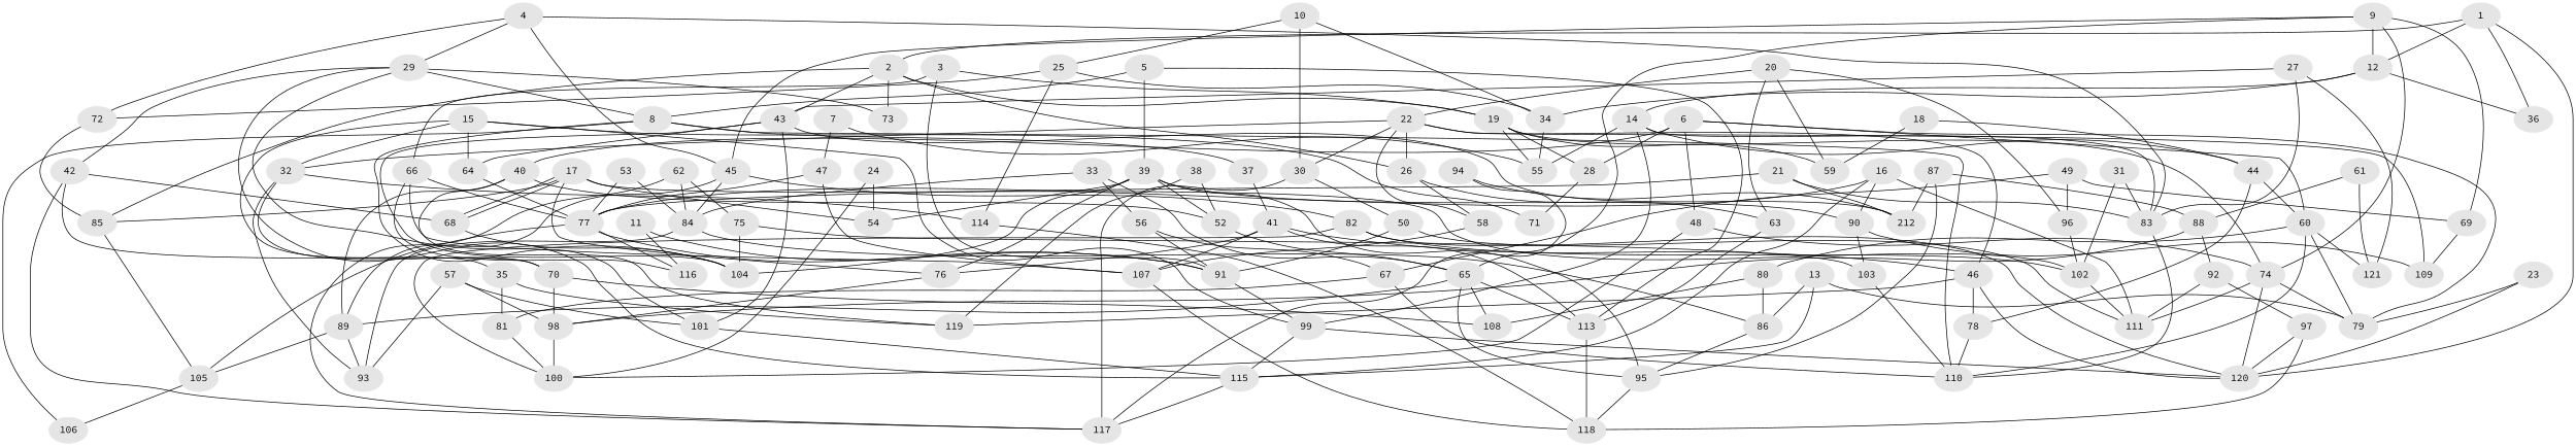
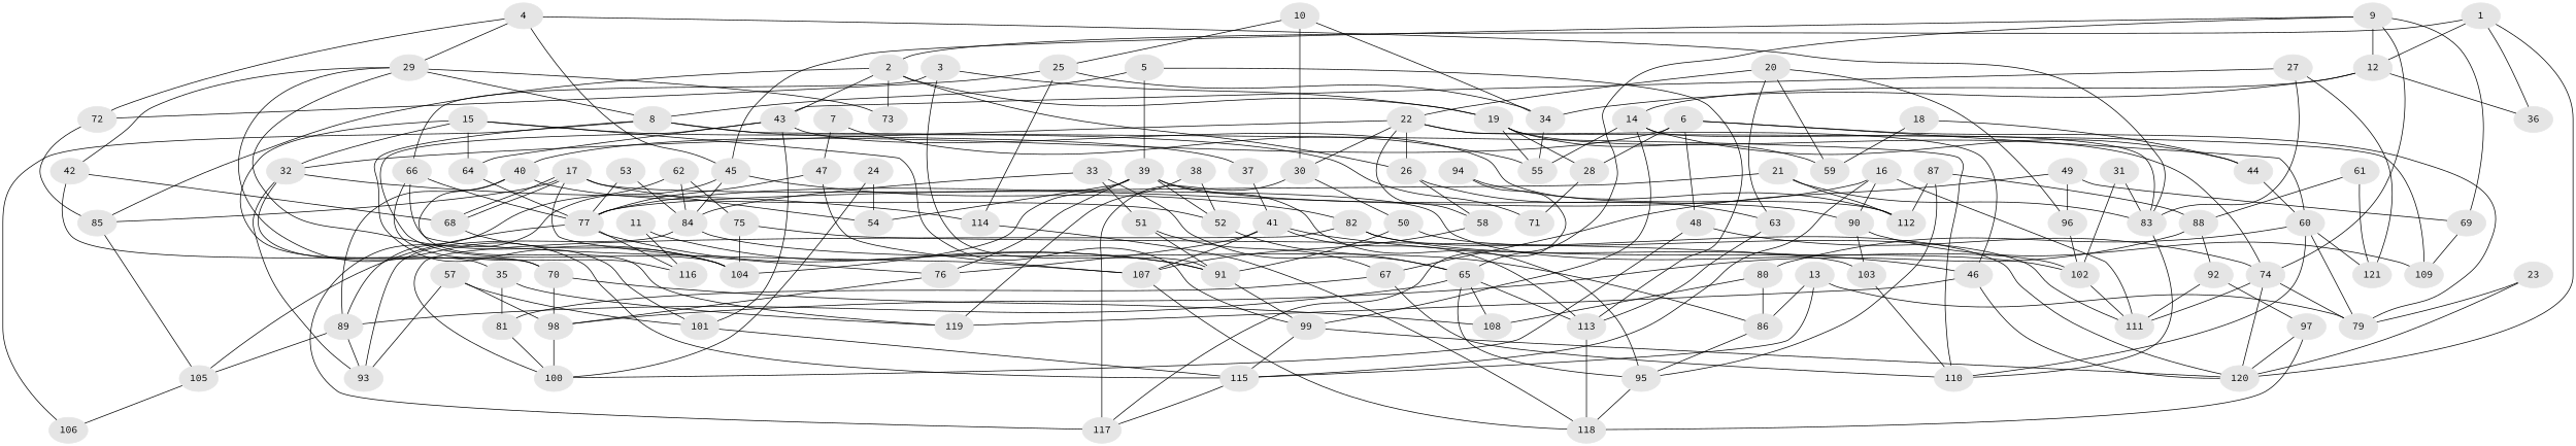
  graph {
    fontname="Source Code Pro"
    node [color=gray90 fontname="Source Code Pro" style=filled]
    edge [fontname="Source Code Pro"]
    1
    2
    12
    36
    120
    19
    26
    43
    73
    85
    34
    14
    28
    55
    74
    59
    63
    58
    101
    64
-   112 [label=212]
+   112
    104
    105
    3
    66
    91
    116
    77
    107
    99
    4
    29
    45
    72
    83
    8
    115
    42
    84
    89
    82
    110
    5
    39
    113
    37
    106
    90
    54
    76
    52
    95
    118
    6
    40
    48
    60
    79
    71
    119
    100
    121
    80
    7
    47
    41
    9
    65
    69
    108
    109
    111
    10
    25
    30
    114
    50
    117
    11
    44
    13
    86
-   78
    15
    32
    35
    70
    93
    81
    16
    103
    17
    68
    102
    98
    18
    20
    22
    96
    46
    21
    23
    24
    27
    94
    31
    33
-   56
+   56 [label=51]
    67
    38
    49
    75
    53
    57
    61
    88
    92
    62
    87
    97
    1 -- 2
    1 -- 12
    1 -- 36
    1 -- 120
    2 -- 19
    2 -- 26
    2 -- 43
    2 -- 73
    2 -- 85
    12 -- 36
    12 -- 34
    12 -- 14
    19 -- 28
    19 -- 55
    19 -- 74
    19 -- 59
    26 -- 63
    26 -- 58
    43 -- 101
    43 -- 64
    43 -- 112
    43 -- 104
    85 -- 105
    34 -- 55
    14 -- 55
    14 -- 99
    14 -- 83
    14 -- 44
    28 -- 71
    74 -- 120
    74 -- 79
    74 -- 111
    63 -- 113
    58 -- 107
    101 -- 115
    64 -- 77
    105 -- 106
    3 -- 19
    3 -- 66
    3 -- 91
    66 -- 116
    66 -- 77
    66 -- 107
    91 -- 99
    77 -- 105
    77 -- 91
    77 -- 116
    107 -- 118
    99 -- 120
    99 -- 115
    4 -- 29
    4 -- 45
    4 -- 72
    4 -- 83
    29 -- 73
    29 -- 104
    29 -- 8
    29 -- 115
    29 -- 42
    45 -- 84
    45 -- 89
    45 -- 82
    72 -- 85
    83 -- 110
    8 -- 101
    8 -- 110
    8 -- 37
    8 -- 106
    115 -- 117
-   42 -- 117
    42 -- 70
    42 -- 68
    84 -- 86
    84 -- 93
    89 -- 105
    89 -- 93
    82 -- 120
    82 -- 100
    82 -- 102
    5 -- 8
    5 -- 39
    5 -- 113
    39 -- 104
    39 -- 90
    39 -- 54
    39 -- 76
    39 -- 52
    39 -- 95
    113 -- 118
    37 -- 41
    90 -- 109
    90 -- 103
    76 -- 98
    52 -- 65
    95 -- 118
    6 -- 28
    6 -- 40
    6 -- 48
    6 -- 60
    6 -- 79
    40 -- 89
    40 -- 52
    40 -- 119
    48 -- 74
    48 -- 100
    60 -- 110
    60 -- 79
    60 -- 121
    60 -- 80
    80 -- 108
    80 -- 86
    7 -- 55
    7 -- 47
    47 -- 77
    47 -- 107
    41 -- 107
    41 -- 113
    41 -- 76
    41 -- 46
    9 -- 12
    9 -- 74
    9 -- 45
    9 -- 65
    9 -- 69
    65 -- 89
    65 -- 113
    65 -- 95
    65 -- 108
    69 -- 109
    10 -- 34
    10 -- 25
    10 -- 30
    25 -- 34
    25 -- 72
    25 -- 114
    30 -- 50
    30 -- 117
    114 -- 118
    50 -- 91
    50 -- 111
    11 -- 91
    11 -- 116
    44 -- 60
-   44 -- 78
    13 -- 115
    13 -- 79
    13 -- 86
    86 -- 95
-   78 -- 110
    15 -- 64
    15 -- 99
    15 -- 71
    15 -- 32
    15 -- 35
    32 -- 114
    32 -- 70
    32 -- 93
    35 -- 119
    35 -- 81
    70 -- 108
    70 -- 98
    81 -- 100
    16 -- 77
    16 -- 115
    16 -- 90
    16 -- 111
    103 -- 110
    17 -- 85
    17 -- 54
    17 -- 76
    17 -- 68
    17 -- 68
    17 -- 102
    68 -- 104
    102 -- 111
    98 -- 100
    18 -- 59
    18 -- 44
    20 -- 59
    20 -- 63
    20 -- 22
    20 -- 96
    22 -- 26
    22 -- 58
    22 -- 109
    22 -- 30
    22 -- 32
    22 -- 46
    96 -- 102
    46 -- 120
    46 -- 119
-   46 -- 78
    21 -- 112
    21 -- 77
    21 -- 83
    23 -- 120
    23 -- 79
    24 -- 54
    24 -- 100
    27 -- 43
    27 -- 83
    27 -- 121
    94 -- 112
    94 -- 117
    31 -- 83
    31 -- 102
    33 -- 84
    33 -- 65
    33 -- 56
    56 -- 91
    56 -- 67
    67 -- 110
    67 -- 81
    38 -- 52
    38 -- 119
    49 -- 69
    49 -- 96
    49 -- 67
    75 -- 104
    75 -- 103
    53 -- 77
    53 -- 84
    57 -- 101
    57 -- 93
    57 -- 98
    61 -- 121
    61 -- 88
    88 -- 98
    88 -- 92
    92 -- 111
    92 -- 97
    62 -- 84
    62 -- 117
    62 -- 75
    87 -- 112
    87 -- 95
    87 -- 88
    97 -- 120
    97 -- 118
  }
